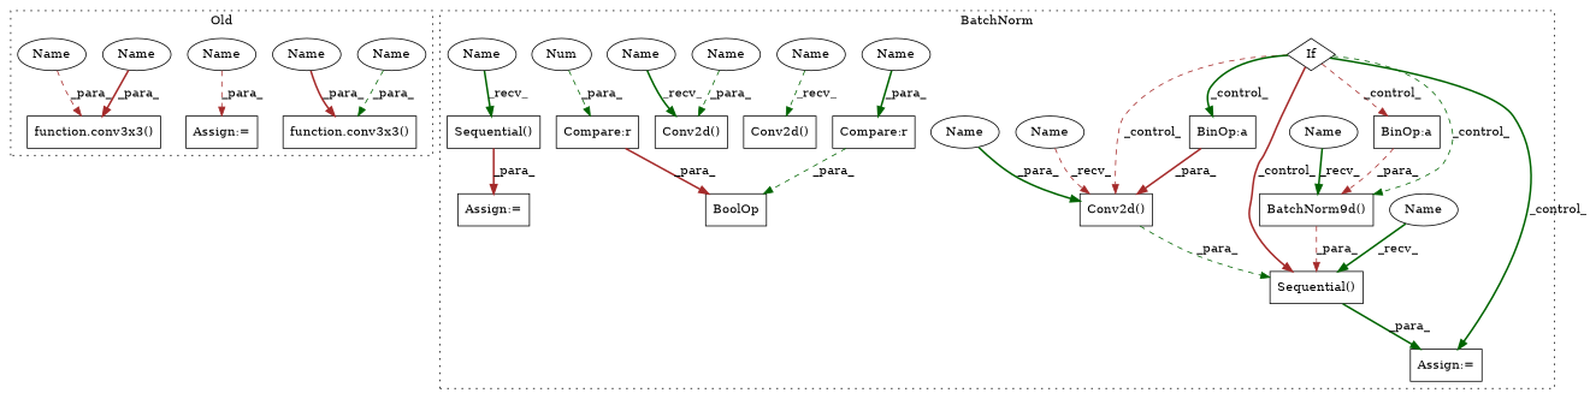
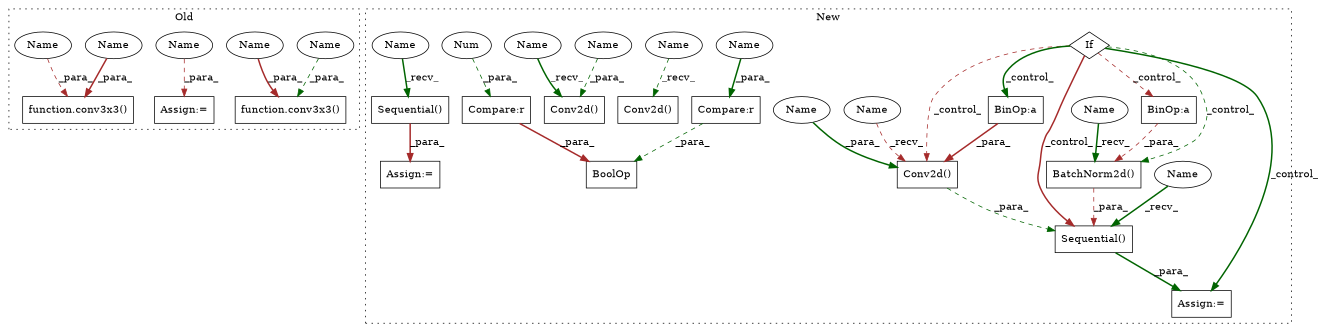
  digraph {
    node [a=87 l=2 s=3307 shape=box]
    edge [color=darkgreen style=bold]
    n1 [a=75 l="8,1" label="function.conv3x3()" s="3545,3577"]
    n2 [a=75 l="8,1" label="function.conv3x3()" s="3684,3706"]
    n3 [a=68 l=3 label="Assign:=" s=3806]
    n4 [l=6 label=Name s=3571 shape=ellipse]
    n5 [l=6 label=Name s=3809 shape=ellipse]
    n6 [l=6 label=Name s=3563 shape=ellipse]
    n7 [l=6 label=Name s=3700 shape=ellipse]
    n8 [l=6 label=Name s=3692 shape=ellipse]
    n9 [a=75 l="10,54" label="Conv2d()" s="3021,3048"]
    n10 [a=75 l="10,43" label="Conv2d()" s="3444,3486"]
    n11 [a=75 l="31,14" label="Sequential()" s="3413,3584"]
    n12 [a=96 l="3,14" label=If s="3331,3383" shape=diamond]
    n13 [a=75 l=15 label="Sequential()"]
    n14 [a=82 l=1 label="BinOp:a" s=3479]
    n15 [a=82 l=1 label="BinOp:a" s=3576]
    n16 [a=40 l=34 label="Compare:r" s=3349]
    n17 [a=40 l=11 label="Compare:r" s=3334]
    n18 [a=72 l=49 label=BoolOp s=3334]
-   n19 [a=75 l="15,1" label="BatchNorm9d()" s="3547,3583"]
+   n19 [a=75 l="15,1" label="BatchNorm2d()" s="3547,3583"]
    n20 [a=75 l="10,49" label="Conv2d()" s="3166,3190"]
    n21 [a=76 l=1 label=Num s=3344 shape=ellipse]
    n22 [a=68 l=3 label="Assign:=" s=3410]
    n23 [a=68 l=3 label="Assign:=" s=3304]
    n24 [l=9 label=Name s=3031 shape=ellipse]
    n25 [l=9 label=Name s=3349 shape=ellipse]
    n26 [l=9 label=Name s=3454 shape=ellipse]
    n27 [label=Name s=3166 shape=ellipse]
    n28 [label=Name shape=ellipse]
    n29 [label=Name s=3444 shape=ellipse]
    n30 [label=Name s=3413 shape=ellipse]
    n31 [label=Name s=3547 shape=ellipse]
    n32 [label=Name s=3021 shape=ellipse]
    subgraph cluster_1 {
      label=Old
      style=dotted
      n1
      n2
      n3
      n4
      n5
      n6
      n7
      n8
    }
    subgraph cluster_2 {
-     label=BatchNorm
+     label=New
      style=dotted
      n9
      n10
      n11
      n12
      n13
      n14
      n15
      n16
      n17
      n18
      n19
      n20
      n21
      n22
      n23
      n24
      n25
      n26
      n27
      n28
      n29
      n30
      n31
      n32
    }
    n4 -> n1 [color=brown label=_para_]
    n5 -> n3 [color=brown label=_para_ style=dashed]
    n6 -> n1 [label=_para_ style=dashed]
    n7 -> n2 [color=brown label=_para_ style=dashed]
    n8 -> n2 [color=brown label=_para_]
    n10 -> n11 [label=_para_ style=dashed]
    n11 -> n22 [label=_para_]
    n12 -> n10 [color=brown label=_control_ style=dashed]
    n12 -> n11 [color=brown label=_control_]
    n12 -> n14 [label=_control_]
    n12 -> n15 [color=brown label=_control_ style=dashed]
    n12 -> n19 [label=_control_ style=dashed]
    n12 -> n22 [label=_control_]
    n13 -> n23 [color=brown label=_para_]
    n14 -> n10 [color=brown label=_para_]
    n15 -> n19 [color=brown label=_para_ style=dashed]
    n16 -> n18 [label=_para_ style=dashed]
    n17 -> n18 [color=brown label=_para_]
    n19 -> n11 [color=brown label=_para_ style=dashed]
    n21 -> n17 [label=_para_ style=dashed]
    n24 -> n9 [label=_para_ style=dashed]
    n25 -> n16 [label=_para_]
    n26 -> n10 [label=_para_]
    n27 -> n20 [label=_recv_ style=dashed]
    n28 -> n13 [label=_recv_]
    n29 -> n10 [color=brown label=_recv_ style=dashed]
    n30 -> n11 [label=_recv_]
    n31 -> n19 [label=_recv_]
    n32 -> n9 [label=_recv_]
  }
